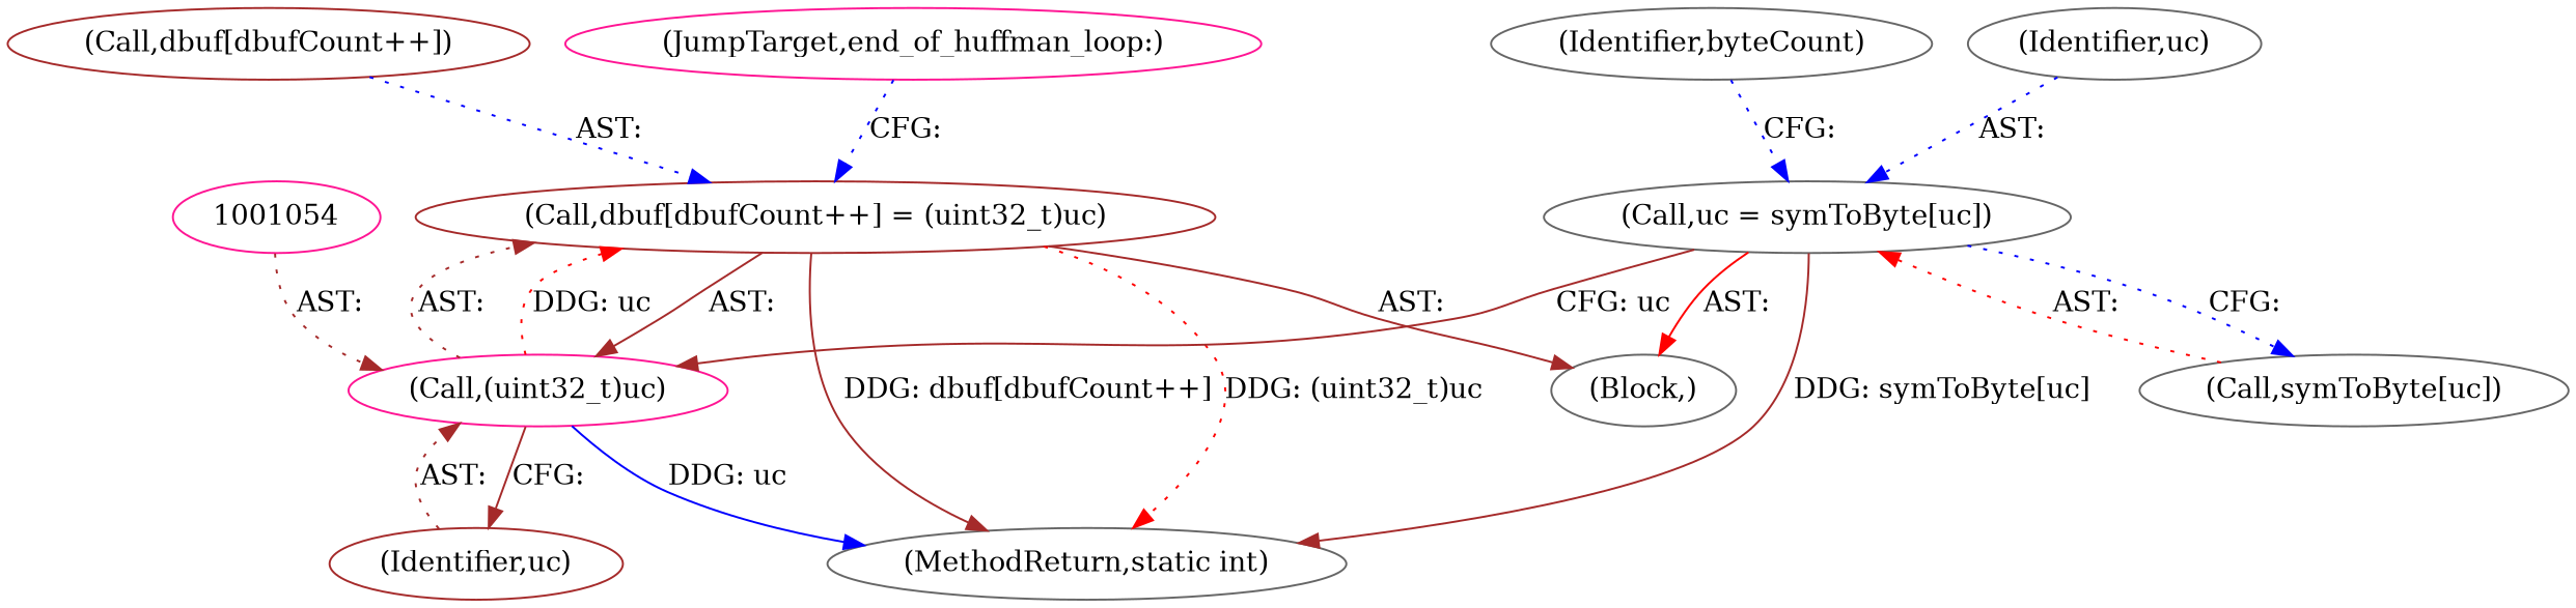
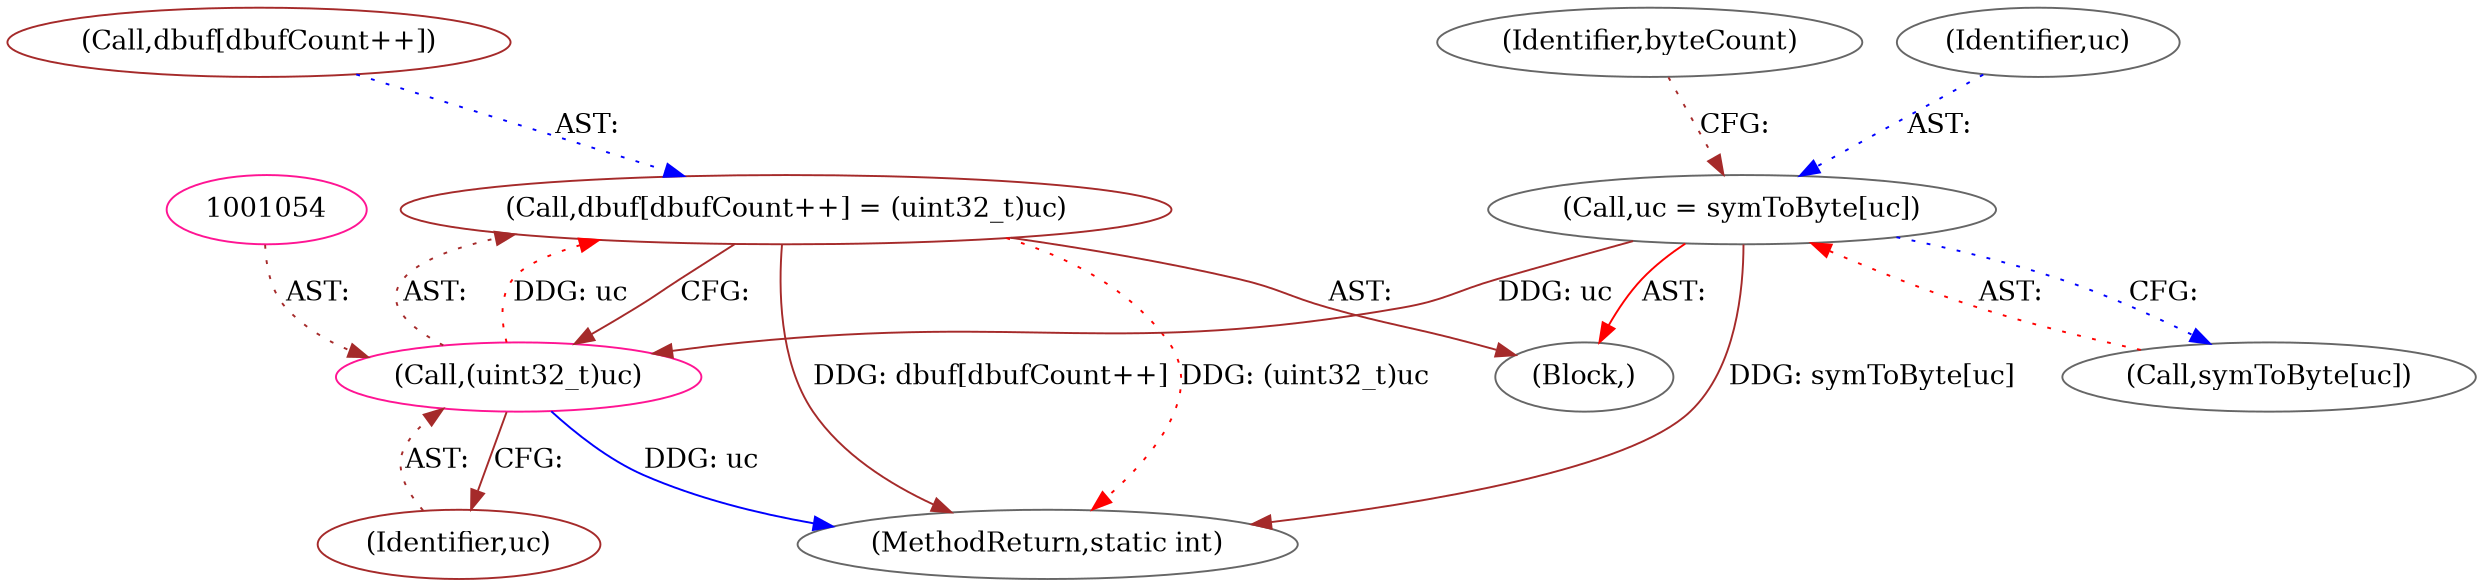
  digraph {
    node [color=gray40]
    edge [color=brown style=dotted]
    n1 [color=brown label="(Call,dbuf[dbufCount++] = (uint32_t)uc)"]
    n2 [color=deeppink label="(Call,(uint32_t)uc)"]
    n3 [label="(Block,)"]
    n4 [label="(MethodReturn,static int)"]
    n5 [color=brown label="(Identifier,uc)"]
    n6 [label="(Call,uc = symToByte[uc])"]
    n7 [label="(Call,symToByte[uc])"]
    n8 [label="(Identifier,byteCount)"]
    n9 [color=brown label="(Call,dbuf[dbufCount++])"]
    n10 [label="(Identifier,uc)"]
-   n11 [color=deeppink label="(JumpTarget,end_of_huffman_loop:)"]
    1001054 [color=deeppink]
-   n1 -> n2 [label="AST: " style=solid]
+   n1 -> n2 [label="CFG: " style=solid]
    n1 -> n3 [label="AST: " style=solid]
    n1 -> n4 [label="DDG: dbuf[dbufCount++]" style=solid]
    n1 -> n4 [color=red label="DDG: (uint32_t)uc"]
    n2 -> n1 [label="AST: "]
    n2 -> n1 [color=red label="DDG: uc"]
    n2 -> n4 [color=blue label="DDG: uc" style=solid]
    n2 -> n5 [label="CFG: " style=solid]
    n5 -> n2 [label="AST: "]
-   n6 -> n2 [label="CFG: uc" style=solid]
+   n6 -> n2 [label="DDG: uc" style=solid]
    n6 -> n3 [color=red label="AST: " style=solid]
    n6 -> n4 [label="DDG: symToByte[uc]" style=solid]
    n6 -> n7 [color=blue label="CFG: "]
    n7 -> n6 [color=red label="AST: "]
-   n8 -> n6 [color=blue label="CFG: "]
+   n8 -> n6 [label="CFG: "]
    n9 -> n1 [color=blue label="AST: "]
    n10 -> n6 [color=blue label="AST: "]
-   n11 -> n1 [color=blue label="CFG: "]
    1001054 -> n2 [label="AST: "]
  }
